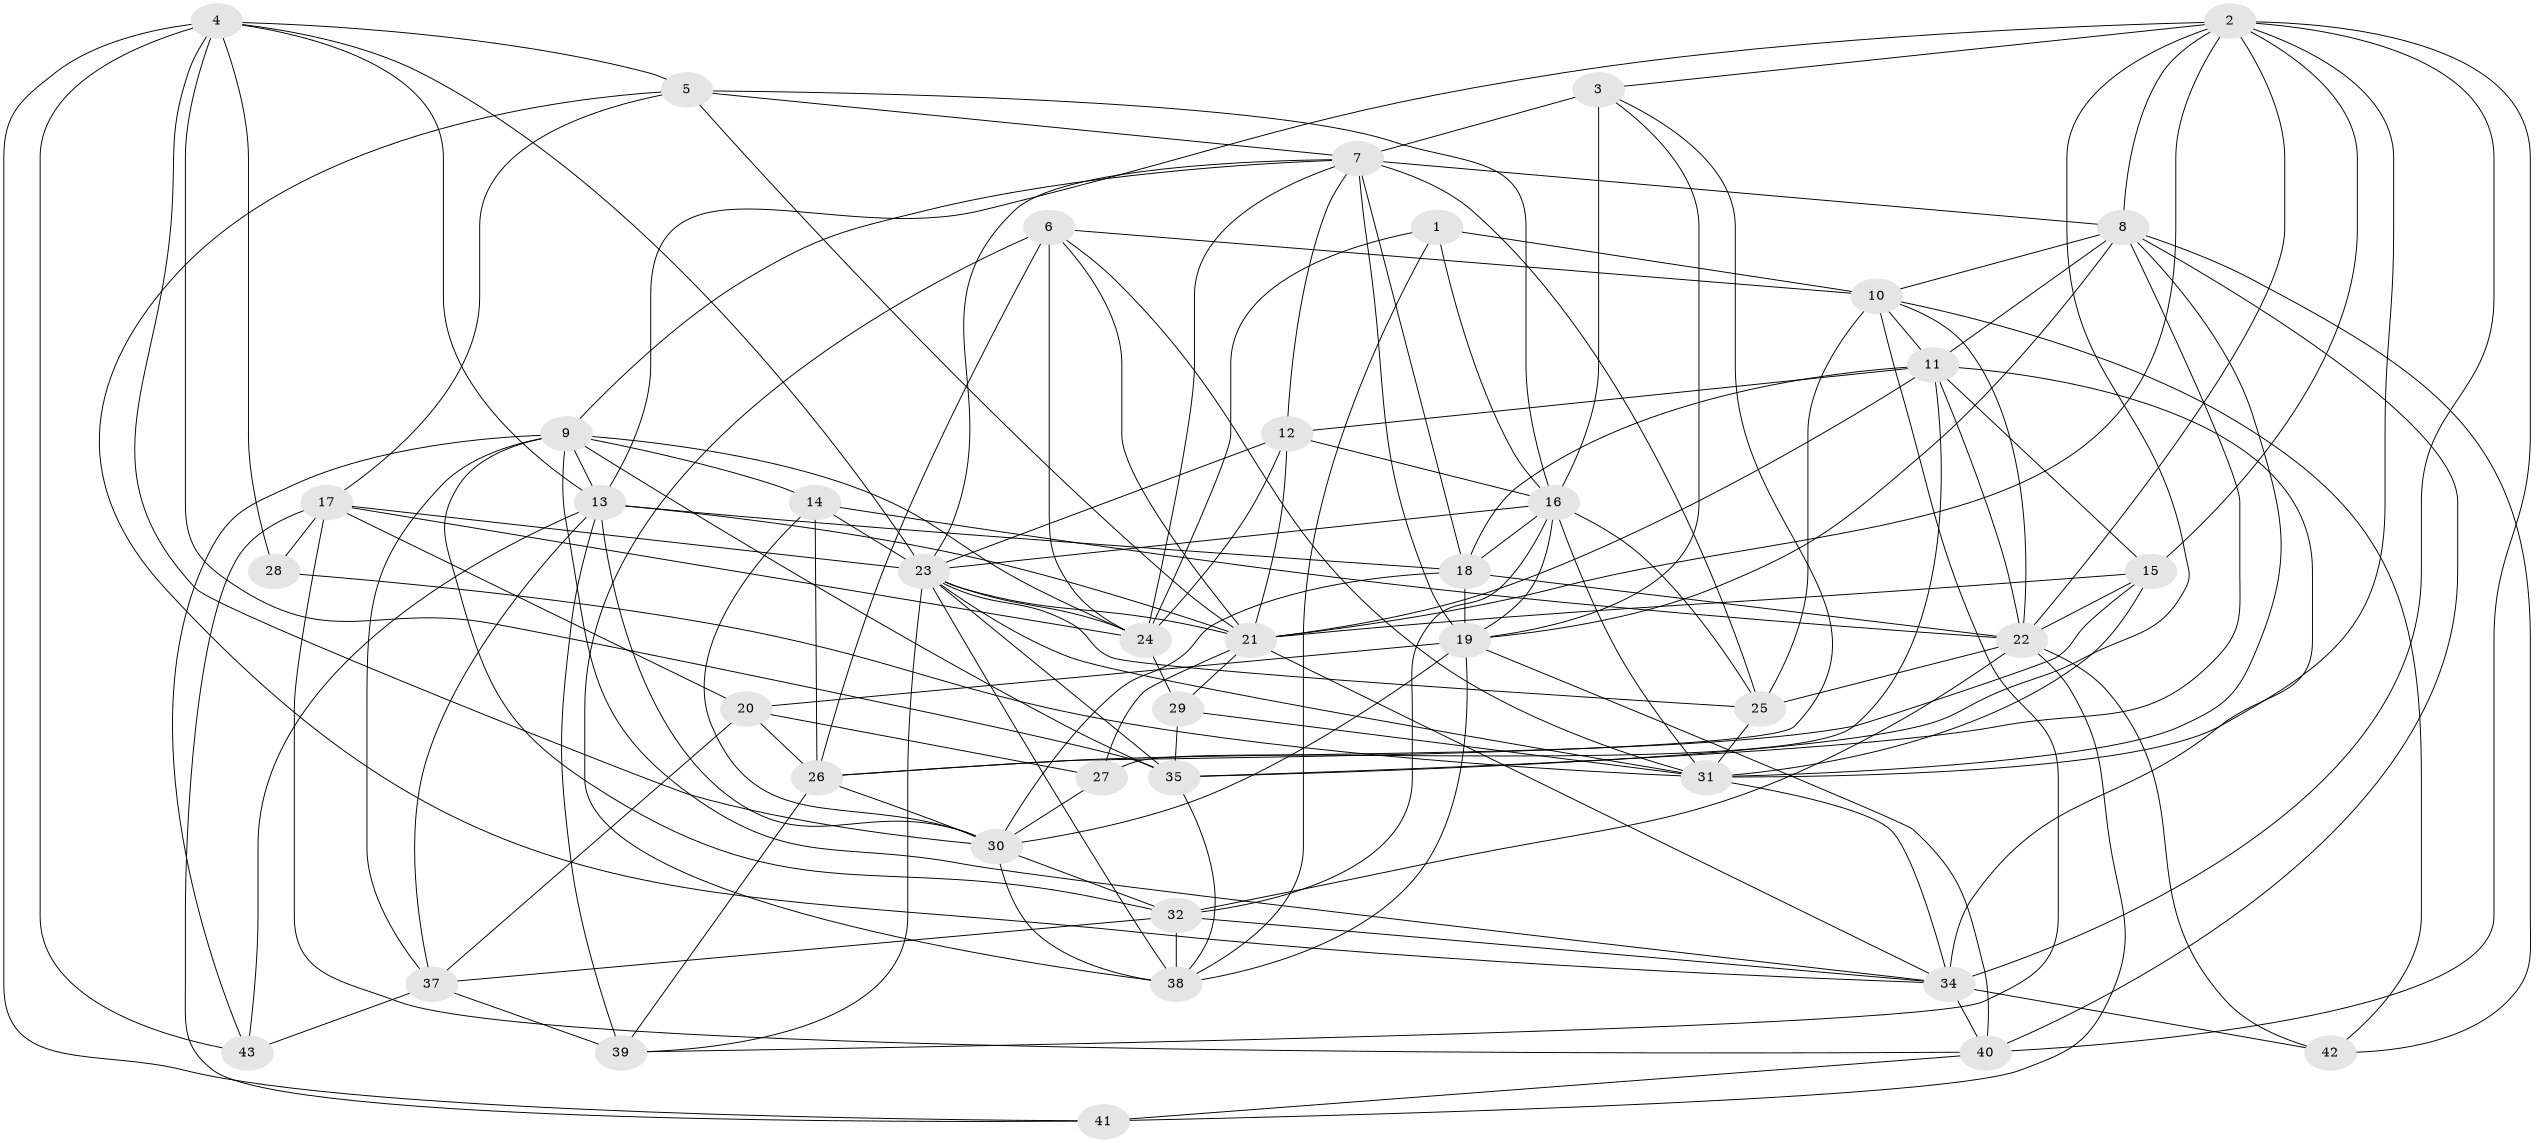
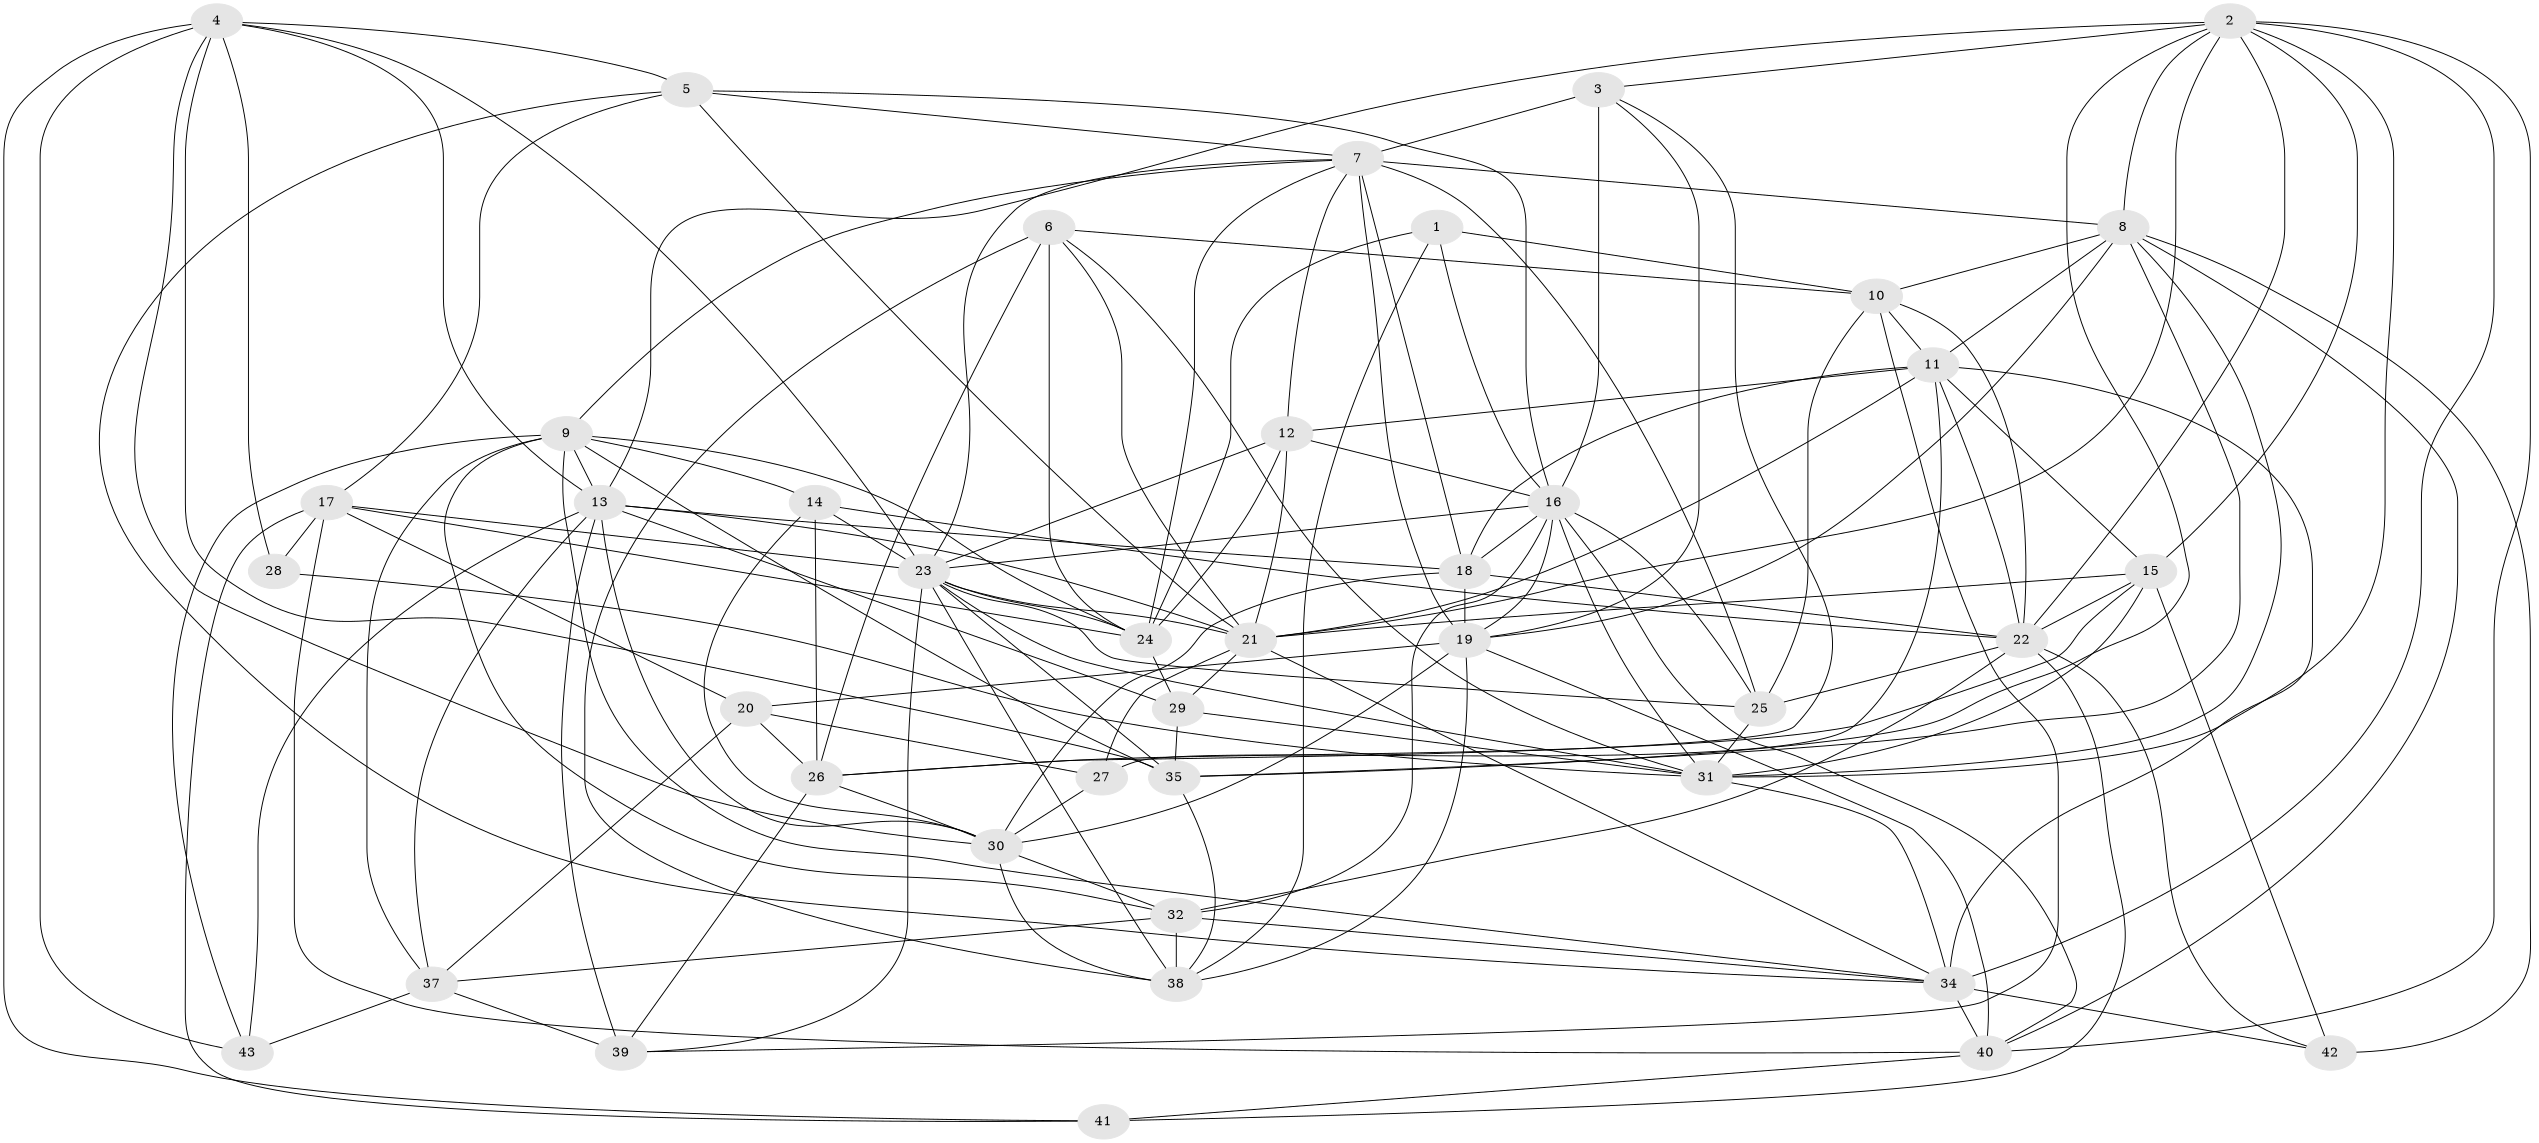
  graph {
    node [color=gray90 style=filled]
    edge [weight=1.0]
    1
    10
    16
    24
    38
    22
    25
    11
    39
    31
    40
    19
    23
    18
    32
    29
    26
    30
    2
    3
    8
    13
    15
    21
    34
    35
    7
    42
    43
    37
    27
    41
    9
    12
    20
    4
    5
    28
    17
    6
    14
    1 -- 10 [weight=3.0]
    1 -- 16
    1 -- 24
    1 -- 38 [weight=2.0]
    10 -- 22
    10 -- 25
    10 -- 11
    10 -- 39
    16 -- 25
    16 -- 31
+   16 -- 40
    16 -- 19
    16 -- 23
    16 -- 18
    16 -- 32 [weight=2.0]
    24 -- 29 [weight=2.0]
    22 -- 25
    22 -- 32 [weight=2.0]
    22 -- 42
    22 -- 41
    25 -- 31
    11 -- 22
    11 -- 18
    11 -- 15
    11 -- 21
    11 -- 34 [weight=4.0]
    11 -- 27
    11 -- 12
    31 -- 34
    40 -- 41
    19 -- 38
    19 -- 40
    19 -- 30 [weight=3.0]
    19 -- 20
    23 -- 24
    23 -- 38
    23 -- 25
    23 -- 39
    23 -- 31
    23 -- 21
    23 -- 35
    18 -- 22 [weight=2.0]
    18 -- 19
    18 -- 30
    32 -- 38 [weight=3.0]
    32 -- 34
    32 -- 37
    29 -- 31
    29 -- 35
    26 -- 39 [weight=2.0]
    26 -- 30
    30 -- 38
    30 -- 32
    2 -- 22
    2 -- 31
    2 -- 40
    2 -- 3
    2 -- 8
    2 -- 13
    2 -- 15
    2 -- 21
    2 -- 34
    2 -- 35
    3 -- 16
    3 -- 19
    3 -- 26
    3 -- 7 [weight=3.0]
    8 -- 10 [weight=2.0]
    8 -- 11
    8 -- 31
    8 -- 40
    8 -- 19
    8 -- 35
    8 -- 42 [weight=2.0]
    13 -- 39
    13 -- 18
+   13 -- 29
    13 -- 30
    13 -- 21
    13 -- 43
    13 -- 37
    15 -- 22
    15 -- 31 [weight=2.0]
    15 -- 26
    15 -- 21
-   10 -- 42
+   15 -- 42
    21 -- 29 [weight=2.0]
    21 -- 34
    21 -- 27
    34 -- 40
    34 -- 42
    35 -- 38
    7 -- 24
    7 -- 25
    7 -- 19
    7 -- 23
    7 -- 18
    7 -- 8
    7 -- 9
    7 -- 12
    37 -- 39
    37 -- 43
    27 -- 30 [weight=2.0]
    9 -- 24
    9 -- 32 [weight=2.0]
    9 -- 13
    9 -- 34
    9 -- 35
    9 -- 43
    9 -- 37
    9 -- 14
    12 -- 16
    12 -- 24
    12 -- 23
    12 -- 21
    20 -- 26
    20 -- 37
    20 -- 27 [weight=2.0]
    4 -- 23
    4 -- 30
    4 -- 13
    4 -- 35 [weight=2.0]
    4 -- 43
    4 -- 41
    4 -- 5
    4 -- 28 [weight=2.0]
    5 -- 16
    5 -- 21
    5 -- 34
    5 -- 7
    5 -- 17
    28 -- 31 [weight=2.0]
    17 -- 24
    17 -- 40 [weight=2.0]
    17 -- 23
    17 -- 41
    17 -- 20 [weight=3.0]
    17 -- 28
    6 -- 10
    6 -- 24 [weight=2.0]
    6 -- 38
    6 -- 31
    6 -- 26
    6 -- 21
    14 -- 22
    14 -- 23
    14 -- 26
    14 -- 30
  }
